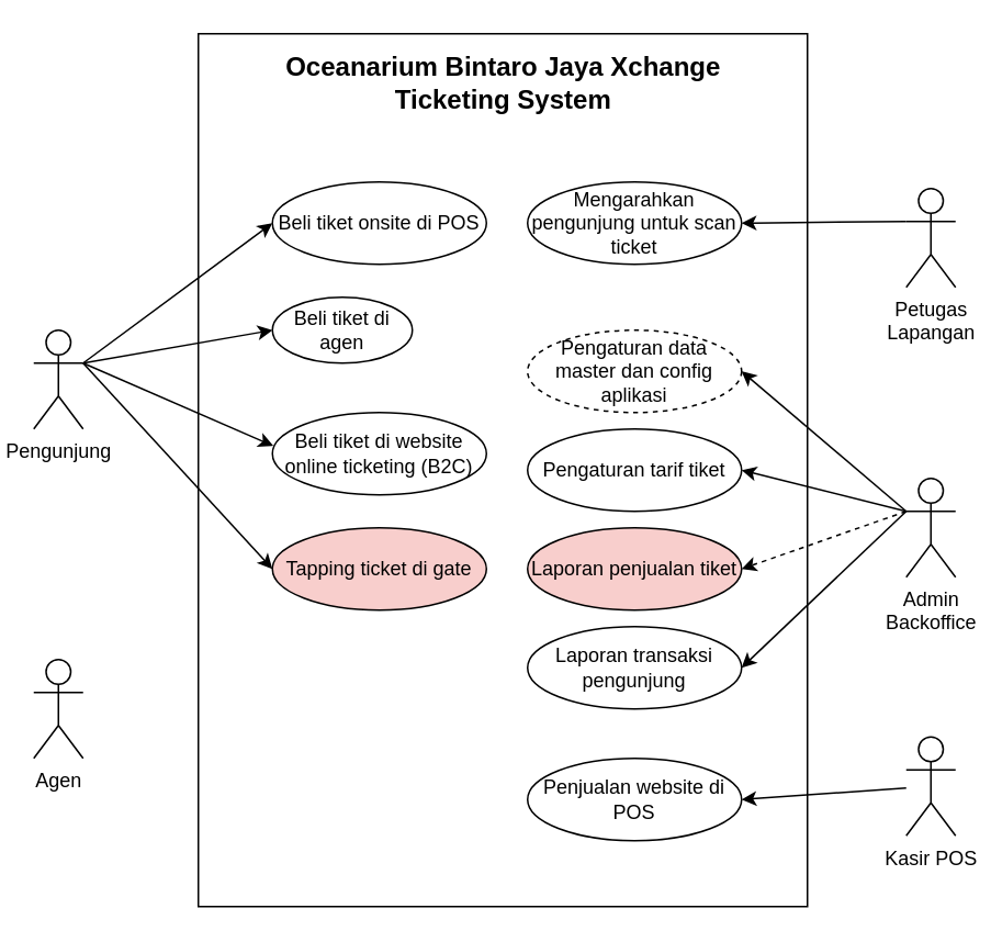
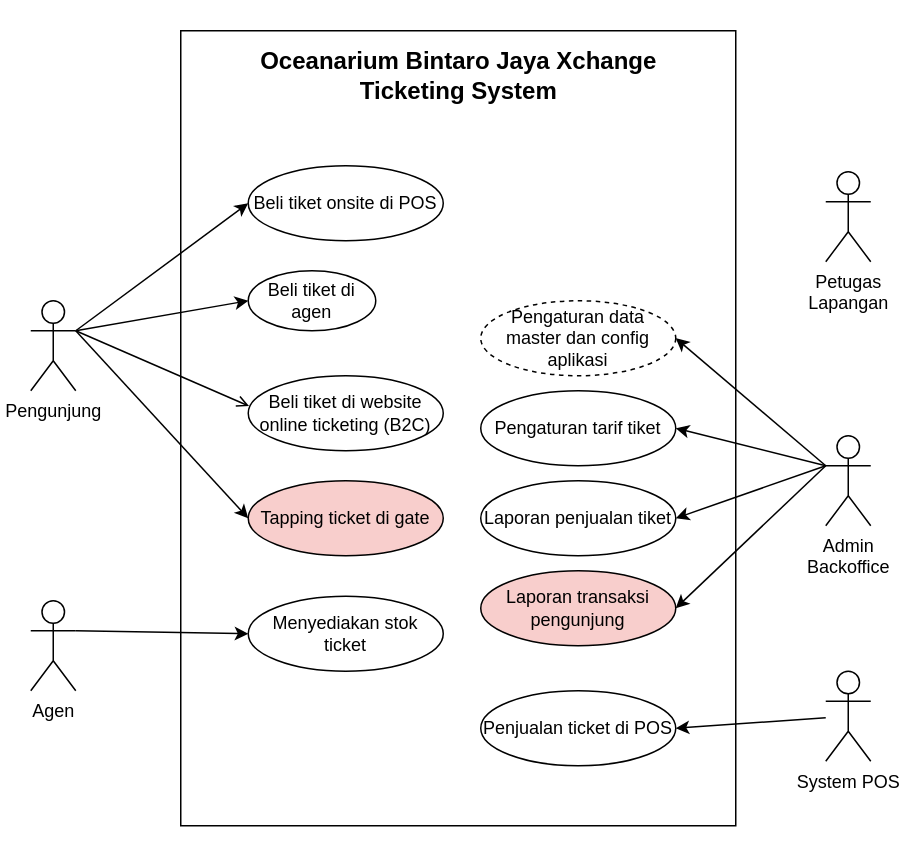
  <mxCell id="0" />
  <mxCell id="1" parent="0" />
  <mxCell id="2" value="" style="rounded=0;whiteSpace=wrap;html=1;" vertex="1" parent="1"><mxGeometry x="120" y="20" width="370" height="530" as="geometry" /></mxCell>
  <mxCell id="3" style="rounded=0;orthogonalLoop=1;jettySize=auto;html=1;entryX=0;entryY=0.5;entryDx=0;entryDy=0;" edge="1" parent="1" target="12"><mxGeometry relative="1" as="geometry"><mxPoint x="50" y="220" as="sourcePoint" /></mxGeometry></mxCell>
  <mxCell id="4" style="rounded=0;orthogonalLoop=1;jettySize=auto;html=1;entryX=0;entryY=0.5;entryDx=0;entryDy=0;exitX=1;exitY=0.333;exitDx=0;exitDy=0;exitPerimeter=0;" edge="1" parent="1" source="5" target="13"><mxGeometry relative="1" as="geometry" /></mxCell>
  <mxCell id="5" value="Pengunjung" style="shape=umlActor;html=1;verticalLabelPosition=bottom;verticalAlign=top;align=center;strokeColor=default;" vertex="1" parent="1"><mxGeometry x="20" y="200" width="30" height="60" as="geometry" /></mxCell>
  <mxCell id="6" value="Agen" style="shape=umlActor;html=1;verticalLabelPosition=bottom;verticalAlign=top;align=center;" vertex="1" parent="1"><mxGeometry x="20" y="400" width="30" height="60" as="geometry" /></mxCell>
  <mxCell id="7" style="rounded=0;orthogonalLoop=1;jettySize=auto;html=1;entryX=1;entryY=0.5;entryDx=0;entryDy=0;" edge="1" parent="1" source="8" target="20"><mxGeometry relative="1" as="geometry" /></mxCell>
- <mxCell id="8" value="Kasir POS" style="shape=umlActor;html=1;verticalLabelPosition=bottom;verticalAlign=top;align=center;" vertex="1" parent="1"><mxGeometry x="550" y="447" width="30" height="60" as="geometry" /></mxCell>
- <mxCell id="9" style="rounded=0;orthogonalLoop=1;jettySize=auto;html=1;entryX=1;entryY=0.5;entryDx=0;entryDy=0;exitX=0;exitY=0.333;exitDx=0;exitDy=0;exitPerimeter=0;" edge="1" parent="1" source="10" target="21"><mxGeometry relative="1" as="geometry" /></mxCell>
+ <mxCell id="8" value="System POS" style="shape=umlActor;html=1;verticalLabelPosition=bottom;verticalAlign=top;align=center;" vertex="1" parent="1"><mxGeometry x="550" y="447" width="30" height="60" as="geometry" /></mxCell>
  <mxCell id="10" value="Petugas&lt;br&gt;Lapangan" style="shape=umlActor;html=1;verticalLabelPosition=bottom;verticalAlign=top;align=center;" vertex="1" parent="1"><mxGeometry x="550" y="114" width="30" height="60" as="geometry" /></mxCell>
  <mxCell id="11" value="Admin&lt;br&gt;Backoffice" style="shape=umlActor;html=1;verticalLabelPosition=bottom;verticalAlign=top;align=center;" vertex="1" parent="1"><mxGeometry x="550" y="290" width="30" height="60" as="geometry" /></mxCell>
  <mxCell id="12" value="Beli tiket onsite di POS" style="ellipse;whiteSpace=wrap;html=1;" vertex="1" parent="1"><mxGeometry x="165" y="110" width="130" height="50" as="geometry" /></mxCell>
  <mxCell id="13" value="Beli tiket di agen" style="ellipse;whiteSpace=wrap;html=1;" vertex="1" parent="1"><mxGeometry x="165" y="180" width="85" height="40" as="geometry" /></mxCell>
  <mxCell id="14" value="Beli tiket di website online ticketing (B2C)" style="ellipse;whiteSpace=wrap;html=1;" vertex="1" parent="1"><mxGeometry x="165" y="250" width="130" height="50" as="geometry" /></mxCell>
  <mxCell id="15" value="Tapping ticket di gate" style="ellipse;whiteSpace=wrap;html=1;fillColor=#f8cecc;" vertex="1" parent="1"><mxGeometry x="165" y="320" width="130" height="50" as="geometry" /></mxCell>
- <mxCell id="16" style="rounded=0;orthogonalLoop=1;jettySize=auto;html=1;entryX=0.004;entryY=0.405;entryDx=0;entryDy=0;entryPerimeter=0;exitX=1;exitY=0.333;exitDx=0;exitDy=0;exitPerimeter=0;" edge="1" parent="1" source="5" target="14"><mxGeometry relative="1" as="geometry"><mxPoint x="40" y="165" as="sourcePoint" /><mxPoint x="175" y="215" as="targetPoint" /></mxGeometry></mxCell>
+ <mxCell id="16" style="rounded=0;orthogonalLoop=1;jettySize=auto;html=1;entryX=0.004;entryY=0.405;entryDx=0;entryDy=0;entryPerimeter=0;exitX=1;exitY=0.333;exitDx=0;exitDy=0;exitPerimeter=0;endArrow=open;" edge="1" parent="1" source="5" target="14"><mxGeometry relative="1" as="geometry"><mxPoint x="40" y="165" as="sourcePoint" /><mxPoint x="175" y="215" as="targetPoint" /></mxGeometry></mxCell>
  <mxCell id="17" style="rounded=0;orthogonalLoop=1;jettySize=auto;html=1;entryX=0;entryY=0.5;entryDx=0;entryDy=0;" edge="1" parent="1" target="15"><mxGeometry relative="1" as="geometry"><mxPoint x="50" y="220" as="sourcePoint" /><mxPoint x="176" y="280" as="targetPoint" /></mxGeometry></mxCell>
- <mxCell id="20" value="Penjualan website di POS" style="ellipse;whiteSpace=wrap;html=1;" vertex="1" parent="1"><mxGeometry x="320" y="460" width="130" height="50" as="geometry" /></mxCell>
- <mxCell id="21" value="Mengarahkan pengunjung untuk scan ticket" style="ellipse;whiteSpace=wrap;html=1;" vertex="1" parent="1"><mxGeometry x="320" y="110" width="130" height="50" as="geometry" /></mxCell>
+ <mxCell id="18" value="Menyediakan stok ticket" style="ellipse;whiteSpace=wrap;html=1;" vertex="1" parent="1"><mxGeometry x="165" y="397" width="130" height="50" as="geometry" /></mxCell>
+ <mxCell id="19" style="rounded=0;orthogonalLoop=1;jettySize=auto;html=1;entryX=0;entryY=0.5;entryDx=0;entryDy=0;exitX=1;exitY=0.333;exitDx=0;exitDy=0;exitPerimeter=0;" edge="1" parent="1" target="18" source="6"><mxGeometry relative="1" as="geometry"><mxPoint x="50" y="320" as="sourcePoint" /><mxPoint x="176" y="357" as="targetPoint" /></mxGeometry></mxCell>
+ <mxCell id="20" value="Penjualan ticket di POS" style="ellipse;whiteSpace=wrap;html=1;" vertex="1" parent="1"><mxGeometry x="320" y="460" width="130" height="50" as="geometry" /></mxCell>
  <mxCell id="22" style="rounded=0;orthogonalLoop=1;jettySize=auto;html=1;entryX=1;entryY=0.5;entryDx=0;entryDy=0;exitX=0;exitY=0.333;exitDx=0;exitDy=0;exitPerimeter=0;" edge="1" parent="1" target="23" source="11"><mxGeometry relative="1" as="geometry"><mxPoint x="550" y="224" as="sourcePoint" /></mxGeometry></mxCell>
  <mxCell id="23" value="Pengaturan data master dan config aplikasi" style="ellipse;whiteSpace=wrap;html=1;dashed=1;" vertex="1" parent="1"><mxGeometry x="320" y="200" width="130" height="50" as="geometry" /></mxCell>
  <mxCell id="24" style="rounded=0;orthogonalLoop=1;jettySize=auto;html=1;entryX=1;entryY=0.5;entryDx=0;entryDy=0;exitX=0;exitY=0.333;exitDx=0;exitDy=0;exitPerimeter=0;" edge="1" parent="1" target="25" source="11"><mxGeometry relative="1" as="geometry"><mxPoint x="560" y="250" as="sourcePoint" /></mxGeometry></mxCell>
  <mxCell id="25" value="Pengaturan tarif tiket" style="ellipse;whiteSpace=wrap;html=1;" vertex="1" parent="1"><mxGeometry x="320" y="260" width="130" height="50" as="geometry" /></mxCell>
- <mxCell id="26" style="rounded=0;orthogonalLoop=1;jettySize=auto;html=1;entryX=1;entryY=0.5;entryDx=0;entryDy=0;exitX=0;exitY=0.333;exitDx=0;exitDy=0;exitPerimeter=0;dashed=1;" edge="1" parent="1" target="27" source="11"><mxGeometry relative="1" as="geometry"><mxPoint x="550" y="360" as="sourcePoint" /></mxGeometry></mxCell>
- <mxCell id="27" value="Laporan penjualan tiket" style="ellipse;whiteSpace=wrap;html=1;fillColor=#f8cecc;" vertex="1" parent="1"><mxGeometry x="320" y="320" width="130" height="50" as="geometry" /></mxCell>
+ <mxCell id="26" style="rounded=0;orthogonalLoop=1;jettySize=auto;html=1;entryX=1;entryY=0.5;entryDx=0;entryDy=0;exitX=0;exitY=0.333;exitDx=0;exitDy=0;exitPerimeter=0;" edge="1" parent="1" target="27" source="11"><mxGeometry relative="1" as="geometry"><mxPoint x="550" y="360" as="sourcePoint" /></mxGeometry></mxCell>
+ <mxCell id="27" value="Laporan penjualan tiket" style="ellipse;whiteSpace=wrap;html=1;" vertex="1" parent="1"><mxGeometry x="320" y="320" width="130" height="50" as="geometry" /></mxCell>
  <mxCell id="28" style="rounded=0;orthogonalLoop=1;jettySize=auto;html=1;entryX=1;entryY=0.5;entryDx=0;entryDy=0;exitX=0;exitY=0.333;exitDx=0;exitDy=0;exitPerimeter=0;" edge="1" parent="1" target="29" source="11"><mxGeometry relative="1" as="geometry"><mxPoint x="550" y="240" as="sourcePoint" /></mxGeometry></mxCell>
- <mxCell id="29" value="Laporan transaksi pengunjung" style="ellipse;whiteSpace=wrap;html=1;" vertex="1" parent="1"><mxGeometry x="320" y="380" width="130" height="50" as="geometry" /></mxCell>
+ <mxCell id="29" value="Laporan transaksi pengunjung" style="ellipse;whiteSpace=wrap;html=1;fillColor=#f8cecc;" vertex="1" parent="1"><mxGeometry x="320" y="380" width="130" height="50" as="geometry" /></mxCell>
  <mxCell id="30" value="Oceanarium Bintaro Jaya Xchange&lt;br style=&quot;font-size: 16px;&quot;&gt;Ticketing System" style="text;html=1;align=center;verticalAlign=middle;resizable=0;points=[];autosize=1;strokeColor=none;fillColor=none;fontSize=16;fontStyle=1" vertex="1" parent="1"><mxGeometry x="160" y="25" width="290" height="50" as="geometry" /></mxCell>
